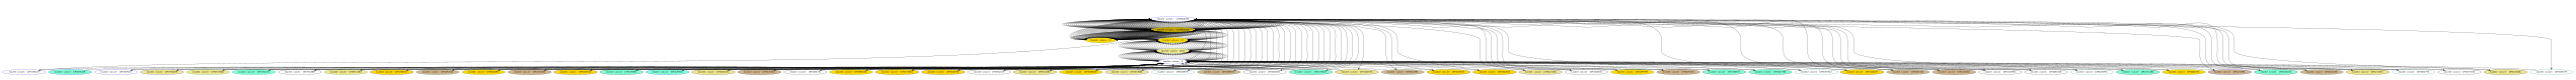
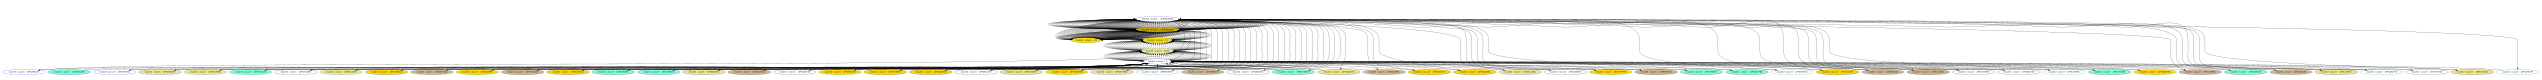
  digraph {
    fontname="IBM Plex Mono"
    node [color=black fillcolor=white fontname="IBM Plex Mono" style=filled]
    edge [dir=back fontname="IBM Plex Mono"]
    "loaded values- -1090521896" [color=blue]
    "loaded values- -1246676664" [color=teal fillcolor=gold]
    "loaded values- 12" [color=teal fillcolor=gold]
    "loaded values- 13" [color=teal fillcolor=gold]
    "loaded values- 2050" [color=teal fillcolor=khaki]
    "loaded values- 1094769165" [color=blue]
    "loaded values- 0" [color=blue]
    "loaded values- 1094758249" [color=blue fillcolor=khaki]
    "loaded values- 1094747088" [color=teal fillcolor=khaki]
    "loaded values- 1094736145" [color=teal fillcolor=aquamarine]
    "loaded values- 1094724887"
    "loaded values- 1094714203" [color=teal fillcolor=khaki]
    "loaded values- 1094703532" [color=blue fillcolor=gold]
    "loaded values- 1094692562" [color=teal fillcolor=tan]
    "loaded values- 1094681896" [color=teal fillcolor=gold]
    "loaded values- 1094671188" [fillcolor=tan]
    "loaded values- 1094660516" [color=blue fillcolor=gold]
    "loaded values- 1094649851" [fillcolor=aquamarine]
    "loaded values- 1094639181" [color=blue fillcolor=aquamarine]
    "loaded values- 1094628231" [fillcolor=khaki]
    "loaded values- 1094617452" [fillcolor=tan]
    "loaded values- 1094606736"
    "loaded values- 1094596032" [color=teal fillcolor=gold]
    "loaded values- 1094585269" [color=blue fillcolor=aquamarine]
    "loaded values- 1094574563" [fillcolor=gold]
    "loaded values- 1094563896" [color=blue fillcolor=gold]
    "loaded values- 1094552219"
    "loaded values- 1094541403" [fillcolor=khaki]
    "loaded values- 1094530650" [color=teal fillcolor=gold]
    "loaded values- 1094519886" [color=blue fillcolor=khaki]
    "loaded values- 1094508775" [color=teal]
    n32 [color=teal fillcolor=tan label="loaded values- 1094498073"]
    "loaded values- 1094486271"
    "loaded values- 1094475023" [fillcolor=aquamarine]
    "loaded values- 1094464074" [fillcolor=khaki]
    "loaded values- 1094453391" [color=teal fillcolor=tan]
    "loaded values- 1094442720" [fillcolor=gold]
    "loaded values- 1094432046" [fillcolor=gold]
    "loaded values- 1094421368" [color=blue fillcolor=khaki]
    "loaded values- 1094410450"
    "loaded values- 1094399759" [color=teal fillcolor=gold]
    "loaded values- 1094389104" [fillcolor=tan]
    "loaded values- 1094378376" [fillcolor=aquamarine]
    "loaded values- 1094367700" [fillcolor=aquamarine]
    "loaded values- 1094357012" [color=teal]
    "loaded values- 1094346349" [fillcolor=gold]
    "loaded values- 1094335321" [color=teal fillcolor=tan]
    "loaded values- 1094324648" [fillcolor=tan]
    "loaded values- 1094313984"
    "loaded values- 1094303310"
    "loaded values- 1094292627" [color=blue]
    "loaded values- 1094281955" [color=teal]
    "loaded values- 1094271288" [fillcolor=aquamarine]
    "loaded values- 1094260274" [color=teal fillcolor=gold]
    "loaded values- 1094245781" [color=blue fillcolor=tan]
    "loaded values- 1094234833" [fillcolor=aquamarine]
    "loaded values- 1094224150" [color=teal fillcolor=tan]
    "loaded values- 1094213472" [fillcolor=khaki]
    "loaded values- 1094202794" [color=teal]
    "loaded values- 1094191716"
    "loaded values- 1094181046" [fillcolor=khaki]
    "loaded values- 1094170379" [color=teal]
    "loaded values- -1090521896" -> "loaded values- -1246676664"
    "loaded values- -1090521896" -> "loaded values- -1246676664"
    "loaded values- -1090521896" -> "loaded values- -1246676664"
    "loaded values- -1090521896" -> "loaded values- -1246676664"
    "loaded values- -1090521896" -> "loaded values- -1246676664"
    "loaded values- -1090521896" -> "loaded values- -1246676664"
    "loaded values- -1090521896" -> "loaded values- -1246676664"
    "loaded values- -1090521896" -> "loaded values- -1246676664"
    "loaded values- -1090521896" -> "loaded values- -1246676664"
    "loaded values- -1090521896" -> "loaded values- -1246676664"
    "loaded values- -1090521896" -> "loaded values- -1246676664"
    "loaded values- -1090521896" -> "loaded values- -1246676664"
    "loaded values- -1090521896" -> "loaded values- -1246676664"
    "loaded values- -1090521896" -> "loaded values- -1246676664"
    "loaded values- -1090521896" -> "loaded values- -1246676664"
    "loaded values- -1090521896" -> "loaded values- -1246676664"
    "loaded values- -1090521896" -> "loaded values- -1246676664"
    "loaded values- -1090521896" -> "loaded values- -1246676664"
    "loaded values- -1090521896" -> "loaded values- -1246676664"
    "loaded values- -1090521896" -> "loaded values- -1246676664"
    "loaded values- -1090521896" -> "loaded values- -1246676664"
    "loaded values- -1090521896" -> "loaded values- -1246676664"
    "loaded values- -1090521896" -> "loaded values- -1246676664"
    "loaded values- -1090521896" -> "loaded values- -1246676664"
    "loaded values- -1090521896" -> "loaded values- -1246676664"
    "loaded values- -1090521896" -> "loaded values- -1246676664"
    "loaded values- -1090521896" -> "loaded values- -1246676664"
    "loaded values- -1090521896" -> "loaded values- -1246676664"
    "loaded values- -1090521896" -> "loaded values- -1246676664"
    "loaded values- -1090521896" -> "loaded values- -1246676664"
    "loaded values- -1090521896" -> "loaded values- -1246676664"
    "loaded values- -1090521896" -> "loaded values- -1246676664"
    "loaded values- -1090521896" -> "loaded values- -1246676664"
    "loaded values- -1090521896" -> "loaded values- -1246676664"
    "loaded values- -1090521896" -> "loaded values- -1246676664"
    "loaded values- -1090521896" -> "loaded values- -1246676664"
    "loaded values- -1090521896" -> "loaded values- -1246676664"
    "loaded values- -1090521896" -> "loaded values- -1246676664"
    "loaded values- -1090521896" -> "loaded values- -1246676664"
    "loaded values- -1090521896" -> "loaded values- -1246676664"
    "loaded values- -1090521896" -> "loaded values- -1246676664"
    "loaded values- -1090521896" -> "loaded values- -1246676664"
    "loaded values- -1090521896" -> "loaded values- -1246676664"
    "loaded values- -1090521896" -> "loaded values- -1246676664"
    "loaded values- -1090521896" -> "loaded values- -1246676664"
    "loaded values- -1090521896" -> "loaded values- -1246676664"
    "loaded values- -1090521896" -> "loaded values- -1246676664"
    "loaded values- -1090521896" -> "loaded values- -1246676664"
    "loaded values- -1090521896" -> "loaded values- -1246676664"
    "loaded values- -1090521896" -> "loaded values- -1246676664"
    "loaded values- -1090521896" -> "loaded values- -1246676664"
    "loaded values- -1090521896" -> "loaded values- -1246676664"
    "loaded values- -1090521896" -> "loaded values- -1246676664"
    "loaded values- -1090521896" -> "loaded values- -1246676664"
    "loaded values- -1090521896" -> "loaded values- -1246676664"
    "loaded values- -1090521896" -> "loaded values- -1246676664"
    "loaded values- -1090521896" -> "loaded values- -1246676664"
    "loaded values- -1090521896" -> "loaded values- -1246676664"
    "loaded values- -1090521896" -> "loaded values- -1246676664"
    "loaded values- -1090521896" -> "loaded values- -1246676664"
    "loaded values- -1090521896" -> "loaded values- -1246676664"
    "loaded values- -1090521896" -> "loaded values- -1246676664"
    "loaded values- -1090521896" -> "loaded values- -1246676664"
    "loaded values- -1090521896" -> "loaded values- -1246676664"
    "loaded values- -1090521896" -> "loaded values- -1246676664"
    "loaded values- -1090521896" -> "loaded values- -1246676664"
    "loaded values- -1090521896" -> "loaded values- -1246676664"
    "loaded values- -1090521896" -> "loaded values- -1246676664"
    "loaded values- -1090521896" -> "loaded values- -1246676664"
    "loaded values- -1090521896" -> "loaded values- -1246676664"
    "loaded values- -1090521896" -> "loaded values- -1246676664"
    "loaded values- -1090521896" -> "loaded values- -1246676664"
    "loaded values- -1090521896" -> "loaded values- -1246676664"
    "loaded values- -1090521896" -> "loaded values- -1246676664"
    "loaded values- -1090521896" -> "loaded values- -1246676664"
    "loaded values- -1090521896" -> "loaded values- -1246676664"
    "loaded values- -1090521896" -> "loaded values- -1246676664"
    "loaded values- -1090521896" -> "loaded values- -1246676664"
    "loaded values- -1090521896" -> "loaded values- -1246676664"
    "loaded values- -1090521896" -> "loaded values- -1246676664"
    "loaded values- -1090521896" -> "loaded values- -1246676664"
    "loaded values- -1090521896" -> "loaded values- -1246676664"
    "loaded values- -1090521896" -> "loaded values- -1246676664"
    "loaded values- -1090521896" -> "loaded values- -1246676664"
    "loaded values- -1090521896" -> "loaded values- -1246676664"
    "loaded values- -1090521896" -> "loaded values- -1246676664"
    "loaded values- -1090521896" -> "loaded values- -1246676664"
    "loaded values- -1090521896" -> "loaded values- -1246676664"
    "loaded values- -1090521896" -> "loaded values- -1246676664"
    "loaded values- -1090521896" -> "loaded values- -1246676664"
    "loaded values- -1090521896" -> "loaded values- -1246676664"
    "loaded values- -1090521896" -> "loaded values- -1246676664"
    "loaded values- -1090521896" -> "loaded values- -1246676664"
    "loaded values- -1090521896" -> "loaded values- -1246676664"
    "loaded values- -1090521896" -> "loaded values- -1246676664"
    "loaded values- -1090521896" -> "loaded values- -1246676664"
    "loaded values- -1090521896" -> "loaded values- -1246676664"
    "loaded values- -1090521896" -> "loaded values- -1246676664"
    "loaded values- -1090521896" -> "loaded values- -1246676664"
    "loaded values- -1090521896" -> "loaded values- -1246676664"
    "loaded values- -1090521896" -> "loaded values- -1246676664"
    "loaded values- -1090521896" -> "loaded values- -1246676664"
    "loaded values- -1090521896" -> "loaded values- -1246676664"
    "loaded values- -1090521896" -> "loaded values- -1246676664"
    "loaded values- -1090521896" -> "loaded values- -1246676664"
    "loaded values- -1090521896" -> "loaded values- -1246676664"
    "loaded values- -1090521896" -> "loaded values- -1246676664"
    "loaded values- -1090521896" -> "loaded values- -1246676664"
    "loaded values- -1090521896" -> "loaded values- -1246676664"
    "loaded values- -1090521896" -> "loaded values- -1246676664"
    "loaded values- -1090521896" -> "loaded values- -1246676664"
    "loaded values- -1246676664" -> "loaded values- 12"
    "loaded values- -1246676664" -> "loaded values- 12"
    "loaded values- -1246676664" -> "loaded values- 12"
    "loaded values- -1246676664" -> "loaded values- 12"
    "loaded values- -1246676664" -> "loaded values- 12"
    "loaded values- -1246676664" -> "loaded values- 12"
    "loaded values- -1246676664" -> "loaded values- 12"
    "loaded values- -1246676664" -> "loaded values- 12"
    "loaded values- -1246676664" -> "loaded values- 12"
    "loaded values- -1246676664" -> "loaded values- 12"
    "loaded values- -1246676664" -> "loaded values- 12"
    "loaded values- -1246676664" -> "loaded values- 12"
    "loaded values- -1246676664" -> "loaded values- 12"
    "loaded values- -1246676664" -> "loaded values- 12"
    "loaded values- -1246676664" -> "loaded values- 12"
    "loaded values- -1246676664" -> "loaded values- 12"
    "loaded values- -1246676664" -> "loaded values- 12"
    "loaded values- -1246676664" -> "loaded values- 12"
    "loaded values- -1246676664" -> "loaded values- 12"
    "loaded values- -1246676664" -> "loaded values- 12"
    "loaded values- -1246676664" -> "loaded values- 12"
    "loaded values- -1246676664" -> "loaded values- 12"
    "loaded values- -1246676664" -> "loaded values- 12"
    "loaded values- -1246676664" -> "loaded values- 12"
    "loaded values- -1246676664" -> "loaded values- 12"
    "loaded values- -1246676664" -> "loaded values- 12"
    "loaded values- -1246676664" -> "loaded values- 12"
    "loaded values- -1246676664" -> "loaded values- 12"
    "loaded values- -1246676664" -> "loaded values- 12"
    "loaded values- -1246676664" -> "loaded values- 12"
    "loaded values- -1246676664" -> "loaded values- 12"
    "loaded values- -1246676664" -> "loaded values- 12"
    "loaded values- -1246676664" -> "loaded values- 12"
    "loaded values- -1246676664" -> "loaded values- 12"
    "loaded values- -1246676664" -> "loaded values- 12"
    "loaded values- -1246676664" -> "loaded values- 12"
    "loaded values- -1246676664" -> "loaded values- 12"
    "loaded values- -1246676664" -> "loaded values- 12"
    "loaded values- -1246676664" -> "loaded values- 12"
    "loaded values- -1246676664" -> "loaded values- 12"
    "loaded values- -1246676664" -> "loaded values- 12"
    "loaded values- -1246676664" -> "loaded values- 12"
    "loaded values- -1246676664" -> "loaded values- 12"
    "loaded values- -1246676664" -> "loaded values- 12"
    "loaded values- -1246676664" -> "loaded values- 12"
    "loaded values- -1246676664" -> "loaded values- 12"
    "loaded values- -1246676664" -> "loaded values- 12"
    "loaded values- -1246676664" -> "loaded values- 12"
    "loaded values- -1246676664" -> "loaded values- 12"
    "loaded values- -1246676664" -> "loaded values- 12"
    "loaded values- -1246676664" -> "loaded values- 12"
    "loaded values- -1246676664" -> "loaded values- 12"
    "loaded values- -1246676664" -> "loaded values- 12"
    "loaded values- -1246676664" -> "loaded values- 12"
    "loaded values- -1246676664" -> "loaded values- 12"
    "loaded values- -1246676664" -> "loaded values- 12"
    "loaded values- -1246676664" -> "loaded values- 13"
    "loaded values- -1246676664" -> "loaded values- 13"
    "loaded values- -1246676664" -> "loaded values- 13"
    "loaded values- -1246676664" -> "loaded values- 13"
    "loaded values- -1246676664" -> "loaded values- 13"
    "loaded values- -1246676664" -> "loaded values- 13"
    "loaded values- -1246676664" -> "loaded values- 13"
    "loaded values- -1246676664" -> "loaded values- 13"
    "loaded values- -1246676664" -> "loaded values- 13"
    "loaded values- -1246676664" -> "loaded values- 13"
    "loaded values- -1246676664" -> "loaded values- 13"
    "loaded values- -1246676664" -> "loaded values- 13"
    "loaded values- -1246676664" -> "loaded values- 13"
    "loaded values- -1246676664" -> "loaded values- 13"
    "loaded values- -1246676664" -> "loaded values- 13"
    "loaded values- -1246676664" -> "loaded values- 13"
    "loaded values- -1246676664" -> "loaded values- 13"
    "loaded values- -1246676664" -> "loaded values- 13"
    "loaded values- -1246676664" -> "loaded values- 13"
    "loaded values- -1246676664" -> "loaded values- 13"
    "loaded values- -1246676664" -> "loaded values- 13"
    "loaded values- -1246676664" -> "loaded values- 13"
    "loaded values- -1246676664" -> "loaded values- 13"
    "loaded values- -1246676664" -> "loaded values- 13"
    "loaded values- -1246676664" -> "loaded values- 13"
    "loaded values- -1246676664" -> "loaded values- 13"
    "loaded values- -1246676664" -> "loaded values- 13"
    "loaded values- -1246676664" -> "loaded values- 13"
    "loaded values- -1246676664" -> "loaded values- 13"
    "loaded values- -1246676664" -> "loaded values- 13"
    "loaded values- -1246676664" -> "loaded values- 13"
    "loaded values- -1246676664" -> "loaded values- 13"
    "loaded values- -1246676664" -> "loaded values- 13"
    "loaded values- -1246676664" -> "loaded values- 13"
    "loaded values- -1246676664" -> "loaded values- 13"
    "loaded values- -1246676664" -> "loaded values- 13"
    "loaded values- -1246676664" -> "loaded values- 13"
    "loaded values- -1246676664" -> "loaded values- 13"
    "loaded values- -1246676664" -> "loaded values- 13"
    "loaded values- -1246676664" -> "loaded values- 13"
    "loaded values- -1246676664" -> "loaded values- 13"
    "loaded values- -1246676664" -> "loaded values- 13"
    "loaded values- -1246676664" -> "loaded values- 13"
    "loaded values- -1246676664" -> "loaded values- 13"
    "loaded values- -1246676664" -> "loaded values- 13"
    "loaded values- -1246676664" -> "loaded values- 13"
    "loaded values- -1246676664" -> "loaded values- 13"
    "loaded values- -1246676664" -> "loaded values- 13"
    "loaded values- -1246676664" -> "loaded values- 13"
    "loaded values- -1246676664" -> "loaded values- 13"
    "loaded values- -1246676664" -> "loaded values- 13"
    "loaded values- -1246676664" -> "loaded values- 13"
    "loaded values- -1246676664" -> "loaded values- 13"
    "loaded values- -1246676664" -> "loaded values- 13"
    "loaded values- -1246676664" -> "loaded values- 13"
    "loaded values- 12" -> "loaded values- -1090521896"
    "loaded values- 12" -> "loaded values- -1090521896"
    "loaded values- 12" -> "loaded values- -1090521896"
    "loaded values- 12" -> "loaded values- -1090521896"
    "loaded values- 12" -> "loaded values- -1090521896"
    "loaded values- 12" -> "loaded values- -1090521896"
    "loaded values- 12" -> "loaded values- -1090521896"
    "loaded values- 12" -> "loaded values- -1090521896"
    "loaded values- 12" -> "loaded values- -1090521896"
    "loaded values- 12" -> "loaded values- -1090521896"
    "loaded values- 12" -> "loaded values- -1090521896"
    "loaded values- 12" -> "loaded values- -1090521896"
    "loaded values- 12" -> "loaded values- -1090521896"
    "loaded values- 12" -> "loaded values- -1090521896"
    "loaded values- 12" -> "loaded values- -1090521896"
    "loaded values- 12" -> "loaded values- -1090521896"
    "loaded values- 12" -> "loaded values- -1090521896"
    "loaded values- 12" -> "loaded values- -1090521896"
    "loaded values- 12" -> "loaded values- -1090521896"
    "loaded values- 12" -> "loaded values- -1090521896"
    "loaded values- 12" -> "loaded values- -1090521896"
    "loaded values- 12" -> "loaded values- -1090521896"
    "loaded values- 12" -> "loaded values- -1090521896"
    "loaded values- 12" -> "loaded values- -1090521896"
    "loaded values- 12" -> "loaded values- -1090521896"
    "loaded values- 12" -> "loaded values- -1090521896"
    "loaded values- 12" -> "loaded values- -1090521896"
    "loaded values- 12" -> "loaded values- -1090521896"
    "loaded values- 12" -> "loaded values- -1090521896"
    "loaded values- 12" -> "loaded values- -1090521896"
    "loaded values- 12" -> "loaded values- -1090521896"
    "loaded values- 12" -> "loaded values- -1090521896"
    "loaded values- 12" -> "loaded values- -1090521896"
    "loaded values- 12" -> "loaded values- -1090521896"
    "loaded values- 12" -> "loaded values- -1090521896"
    "loaded values- 12" -> "loaded values- -1090521896"
    "loaded values- 12" -> "loaded values- -1090521896"
    "loaded values- 12" -> "loaded values- -1090521896"
    "loaded values- 12" -> "loaded values- -1090521896"
    "loaded values- 12" -> "loaded values- -1090521896"
    "loaded values- 12" -> "loaded values- -1090521896"
    "loaded values- 12" -> "loaded values- -1090521896"
    "loaded values- 12" -> "loaded values- -1090521896"
    "loaded values- 12" -> "loaded values- -1090521896"
    "loaded values- 12" -> "loaded values- -1090521896"
    "loaded values- 12" -> "loaded values- -1090521896"
    "loaded values- 12" -> "loaded values- -1090521896"
    "loaded values- 12" -> "loaded values- -1090521896"
    "loaded values- 12" -> "loaded values- -1090521896"
    "loaded values- 12" -> "loaded values- -1090521896"
    "loaded values- 12" -> "loaded values- -1090521896"
    "loaded values- 12" -> "loaded values- -1090521896"
    "loaded values- 12" -> "loaded values- -1090521896"
    "loaded values- 12" -> "loaded values- -1090521896"
    "loaded values- 12" -> "loaded values- -1090521896"
    "loaded values- 12" -> "loaded values- -1090521896"
    "loaded values- 13" -> "loaded values- 2050"
    "loaded values- 13" -> "loaded values- 2050"
    "loaded values- 13" -> "loaded values- 2050"
    "loaded values- 13" -> "loaded values- 2050"
    "loaded values- 13" -> "loaded values- 2050"
    "loaded values- 13" -> "loaded values- 2050"
    "loaded values- 13" -> "loaded values- 2050"
    "loaded values- 13" -> "loaded values- 2050"
    "loaded values- 13" -> "loaded values- 2050"
    "loaded values- 13" -> "loaded values- 2050"
    "loaded values- 13" -> "loaded values- 2050"
    "loaded values- 13" -> "loaded values- 2050"
    "loaded values- 13" -> "loaded values- 2050"
    "loaded values- 13" -> "loaded values- 2050"
    "loaded values- 13" -> "loaded values- 2050"
    "loaded values- 13" -> "loaded values- 2050"
    "loaded values- 13" -> "loaded values- 2050"
    "loaded values- 13" -> "loaded values- 2050"
    "loaded values- 13" -> "loaded values- 2050"
    "loaded values- 13" -> "loaded values- 2050"
    "loaded values- 13" -> "loaded values- 2050"
    "loaded values- 13" -> "loaded values- 2050"
    "loaded values- 13" -> "loaded values- 2050"
    "loaded values- 13" -> "loaded values- 2050"
    "loaded values- 13" -> "loaded values- 2050"
    "loaded values- 13" -> "loaded values- 2050"
    "loaded values- 13" -> "loaded values- 2050"
    "loaded values- 13" -> "loaded values- 2050"
    "loaded values- 13" -> "loaded values- 2050"
    "loaded values- 13" -> "loaded values- 2050"
    "loaded values- 13" -> "loaded values- 2050"
    "loaded values- 13" -> "loaded values- 2050"
    "loaded values- 13" -> "loaded values- 2050"
    "loaded values- 13" -> "loaded values- 2050"
    "loaded values- 13" -> "loaded values- 2050"
    "loaded values- 13" -> "loaded values- 2050"
    "loaded values- 13" -> "loaded values- 2050"
    "loaded values- 13" -> "loaded values- 2050"
    "loaded values- 13" -> "loaded values- 2050"
    "loaded values- 13" -> "loaded values- 2050"
    "loaded values- 13" -> "loaded values- 2050"
    "loaded values- 13" -> "loaded values- 2050"
    "loaded values- 13" -> "loaded values- 2050"
    "loaded values- 13" -> "loaded values- 2050"
    "loaded values- 13" -> "loaded values- 2050"
    "loaded values- 13" -> "loaded values- 2050"
    "loaded values- 13" -> "loaded values- 2050"
    "loaded values- 13" -> "loaded values- 2050"
    "loaded values- 13" -> "loaded values- 2050"
    "loaded values- 13" -> "loaded values- 2050"
    "loaded values- 13" -> "loaded values- 2050"
    "loaded values- 13" -> "loaded values- 2050"
    "loaded values- 13" -> "loaded values- 2050"
    "loaded values- 13" -> "loaded values- 2050"
    "loaded values- 13" -> "loaded values- 2050"
    "loaded values- 2050" -> "loaded values- 0"
    "loaded values- 2050" -> "loaded values- 0"
    "loaded values- 2050" -> "loaded values- 0"
    "loaded values- 2050" -> "loaded values- 0"
    "loaded values- 2050" -> "loaded values- 0"
    "loaded values- 2050" -> "loaded values- 0"
    "loaded values- 2050" -> "loaded values- 0"
    "loaded values- 2050" -> "loaded values- 0"
    "loaded values- 2050" -> "loaded values- 0"
    "loaded values- 2050" -> "loaded values- 0"
    "loaded values- 2050" -> "loaded values- 0"
    "loaded values- 2050" -> "loaded values- 0"
    "loaded values- 2050" -> "loaded values- 0"
    "loaded values- 2050" -> "loaded values- 0"
    "loaded values- 2050" -> "loaded values- 0"
    "loaded values- 2050" -> "loaded values- 0"
    "loaded values- 2050" -> "loaded values- 0"
    "loaded values- 2050" -> "loaded values- 0"
    "loaded values- 2050" -> "loaded values- 0"
    "loaded values- 2050" -> "loaded values- 0"
    "loaded values- 2050" -> "loaded values- 0"
    "loaded values- 2050" -> "loaded values- 0"
    "loaded values- 2050" -> "loaded values- 0"
    "loaded values- 2050" -> "loaded values- 0"
    "loaded values- 2050" -> "loaded values- 0"
    "loaded values- 2050" -> "loaded values- 0"
    "loaded values- 2050" -> "loaded values- 0"
    "loaded values- 2050" -> "loaded values- 0"
    "loaded values- 2050" -> "loaded values- 0"
    "loaded values- 2050" -> "loaded values- 0"
    "loaded values- 2050" -> "loaded values- 0"
    "loaded values- 2050" -> "loaded values- 0"
    "loaded values- 2050" -> "loaded values- 0"
    "loaded values- 2050" -> "loaded values- 0"
    "loaded values- 2050" -> "loaded values- 0"
    "loaded values- 2050" -> "loaded values- 0"
    "loaded values- 2050" -> "loaded values- 0"
    "loaded values- 2050" -> "loaded values- 0"
    "loaded values- 2050" -> "loaded values- 0"
    "loaded values- 2050" -> "loaded values- 0"
    "loaded values- 2050" -> "loaded values- 0"
    "loaded values- 2050" -> "loaded values- 0"
    "loaded values- 2050" -> "loaded values- 0"
    "loaded values- 2050" -> "loaded values- 0"
    "loaded values- 2050" -> "loaded values- 0"
    "loaded values- 2050" -> "loaded values- 0"
    "loaded values- 2050" -> "loaded values- 0"
    "loaded values- 2050" -> "loaded values- 0"
    "loaded values- 2050" -> "loaded values- 0"
    "loaded values- 2050" -> "loaded values- 0"
    "loaded values- 2050" -> "loaded values- 0"
    "loaded values- 2050" -> "loaded values- 0"
    "loaded values- 2050" -> "loaded values- 0"
    "loaded values- 2050" -> "loaded values- 0"
    "loaded values- 2050" -> "loaded values- 0"
    "loaded values- 1094769165" -> "loaded values- -1090521896"
    "loaded values- 0" -> "loaded values- -1090521896"
    "loaded values- 0" -> "loaded values- 1094769165"
    "loaded values- 0" -> "loaded values- 1094758249"
    "loaded values- 0" -> "loaded values- 1094747088"
    "loaded values- 0" -> "loaded values- 1094736145"
    "loaded values- 0" -> "loaded values- 1094724887"
    "loaded values- 0" -> "loaded values- 1094714203"
    "loaded values- 0" -> "loaded values- 1094703532"
    "loaded values- 0" -> "loaded values- 1094692562"
    "loaded values- 0" -> "loaded values- 1094681896"
    "loaded values- 0" -> "loaded values- 1094671188"
    "loaded values- 0" -> "loaded values- 1094660516"
    "loaded values- 0" -> "loaded values- 1094649851"
    "loaded values- 0" -> "loaded values- 1094639181"
    "loaded values- 0" -> "loaded values- 1094628231"
    "loaded values- 0" -> "loaded values- 1094617452"
    "loaded values- 0" -> "loaded values- 1094606736"
    "loaded values- 0" -> "loaded values- 1094596032"
    "loaded values- 0" -> "loaded values- 1094585269"
    "loaded values- 0" -> "loaded values- 1094574563"
    "loaded values- 0" -> "loaded values- 1094563896"
    "loaded values- 0" -> "loaded values- 1094552219"
    "loaded values- 0" -> "loaded values- 1094541403"
    "loaded values- 0" -> "loaded values- 1094530650"
    "loaded values- 0" -> "loaded values- 1094519886"
    "loaded values- 0" -> "loaded values- 1094508775"
    "loaded values- 0" -> n32
    "loaded values- 0" -> "loaded values- 1094486271"
    "loaded values- 0" -> "loaded values- 1094475023"
    "loaded values- 0" -> "loaded values- 1094464074"
    "loaded values- 0" -> "loaded values- 1094453391"
    "loaded values- 0" -> "loaded values- 1094442720"
    "loaded values- 0" -> "loaded values- 1094432046"
    "loaded values- 0" -> "loaded values- 1094421368"
    "loaded values- 0" -> "loaded values- 1094410450"
    "loaded values- 0" -> "loaded values- 1094399759"
    "loaded values- 0" -> "loaded values- 1094389104"
    "loaded values- 0" -> "loaded values- 1094378376"
    "loaded values- 0" -> "loaded values- 1094367700"
    "loaded values- 0" -> "loaded values- 1094357012"
    "loaded values- 0" -> "loaded values- 1094346349"
    "loaded values- 0" -> "loaded values- 1094335321"
    "loaded values- 0" -> "loaded values- 1094324648"
    "loaded values- 0" -> "loaded values- 1094313984"
    "loaded values- 0" -> "loaded values- 1094303310"
    "loaded values- 0" -> "loaded values- 1094292627"
    "loaded values- 0" -> "loaded values- 1094281955"
    "loaded values- 0" -> "loaded values- 1094271288"
    "loaded values- 0" -> "loaded values- 1094260274"
    "loaded values- 0" -> "loaded values- 1094245781"
    "loaded values- 0" -> "loaded values- 1094234833"
    "loaded values- 0" -> "loaded values- 1094224150"
    "loaded values- 0" -> "loaded values- 1094213472"
    "loaded values- 0" -> "loaded values- 1094202794"
    "loaded values- 0" -> "loaded values- 1094191716"
    "loaded values- 0" -> "loaded values- 1094181046"
    "loaded values- 0" -> "loaded values- 1094170379"
    "loaded values- 1094758249" -> "loaded values- -1090521896"
    "loaded values- 1094747088" -> "loaded values- -1090521896"
    "loaded values- 1094736145" -> "loaded values- -1090521896"
    "loaded values- 1094724887" -> "loaded values- -1090521896"
    "loaded values- 1094714203" -> "loaded values- -1090521896"
    "loaded values- 1094703532" -> "loaded values- -1090521896"
    "loaded values- 1094692562" -> "loaded values- -1090521896"
    "loaded values- 1094681896" -> "loaded values- -1090521896"
    "loaded values- 1094671188" -> "loaded values- -1090521896"
    "loaded values- 1094660516" -> "loaded values- -1090521896"
    "loaded values- 1094649851" -> "loaded values- -1090521896"
    "loaded values- 1094639181" -> "loaded values- -1090521896"
    "loaded values- 1094628231" -> "loaded values- -1090521896"
    "loaded values- 1094617452" -> "loaded values- -1090521896"
    "loaded values- 1094606736" -> "loaded values- -1090521896"
    "loaded values- 1094596032" -> "loaded values- -1090521896"
    "loaded values- 1094574563" -> "loaded values- -1090521896"
    "loaded values- 1094563896" -> "loaded values- -1090521896"
    "loaded values- 1094552219" -> "loaded values- -1090521896"
    "loaded values- 1094541403" -> "loaded values- -1090521896"
    "loaded values- 1094530650" -> "loaded values- -1090521896"
    "loaded values- 1094519886" -> "loaded values- -1090521896"
    "loaded values- 1094508775" -> "loaded values- -1090521896"
    n32 -> "loaded values- -1090521896"
    "loaded values- 1094486271" -> "loaded values- -1090521896"
    "loaded values- 1094475023" -> "loaded values- -1090521896"
    "loaded values- 1094464074" -> "loaded values- -1090521896"
    "loaded values- 1094453391" -> "loaded values- -1090521896"
    "loaded values- 1094442720" -> "loaded values- -1090521896"
    "loaded values- 1094432046" -> "loaded values- -1090521896"
    "loaded values- 1094421368" -> "loaded values- -1090521896"
    "loaded values- 1094410450" -> "loaded values- -1090521896"
    "loaded values- 1094399759" -> "loaded values- -1090521896"
    "loaded values- 1094389104" -> "loaded values- -1090521896"
    "loaded values- 1094378376" -> "loaded values- -1090521896"
    "loaded values- 1094367700" -> "loaded values- -1090521896"
    "loaded values- 1094357012" -> "loaded values- -1090521896"
    "loaded values- 1094346349" -> "loaded values- -1090521896"
    "loaded values- 1094335321" -> "loaded values- -1090521896"
    "loaded values- 1094324648" -> "loaded values- -1090521896"
    "loaded values- 1094313984" -> "loaded values- -1090521896"
    "loaded values- 1094303310" -> "loaded values- -1090521896"
-   "loaded values- 1094292627" -> "loaded values- -1246676664"
+   "loaded values- 1094292627" -> "loaded values- -1090521896"
    "loaded values- 1094281955" -> "loaded values- -1090521896"
    "loaded values- 1094271288" -> "loaded values- -1090521896"
    "loaded values- 1094260274" -> "loaded values- -1090521896"
    "loaded values- 1094245781" -> "loaded values- -1090521896"
    "loaded values- 1094234833" -> "loaded values- -1090521896"
    "loaded values- 1094224150" -> "loaded values- -1090521896"
    "loaded values- 1094213472" -> "loaded values- -1090521896"
    "loaded values- 1094202794" -> "loaded values- -1090521896"
    "loaded values- 1094191716" -> "loaded values- -1090521896"
    "loaded values- 1094181046" -> "loaded values- -1090521896"
    "loaded values- 1094170379" -> "loaded values- -1090521896"
  }
